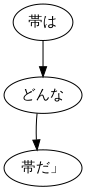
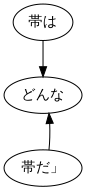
  digraph {
    n1 [label="帯は"]
    n2 [label="どんな"]
    n3 [label="帯だ」"]
    n1 -> n2
-   n2 -> n3
+   n3 -> n2
  }
